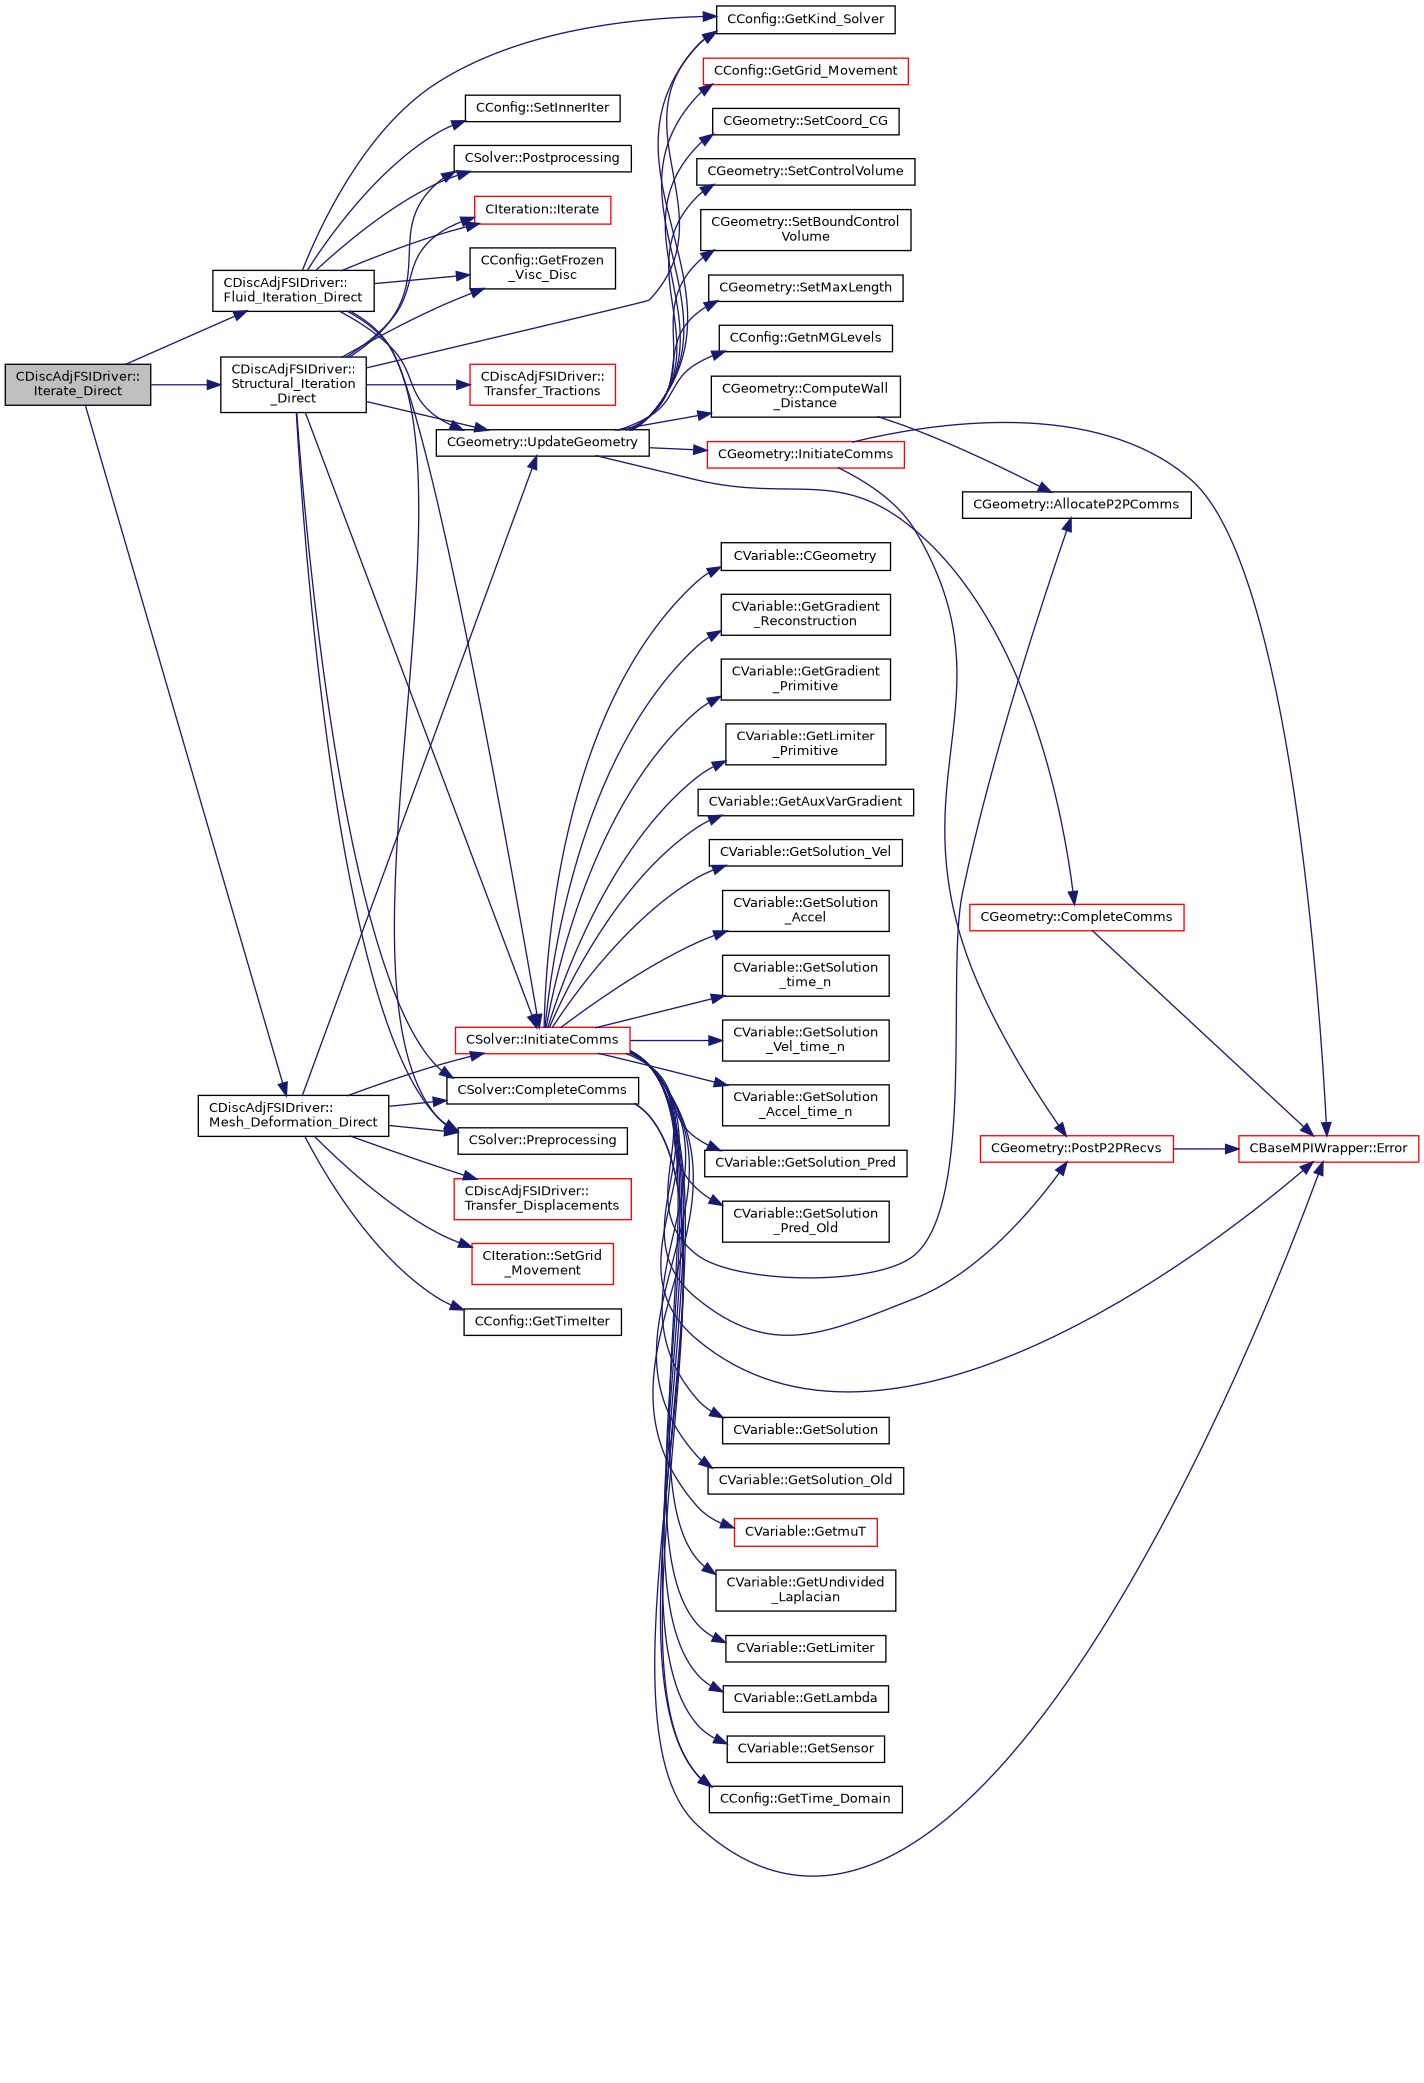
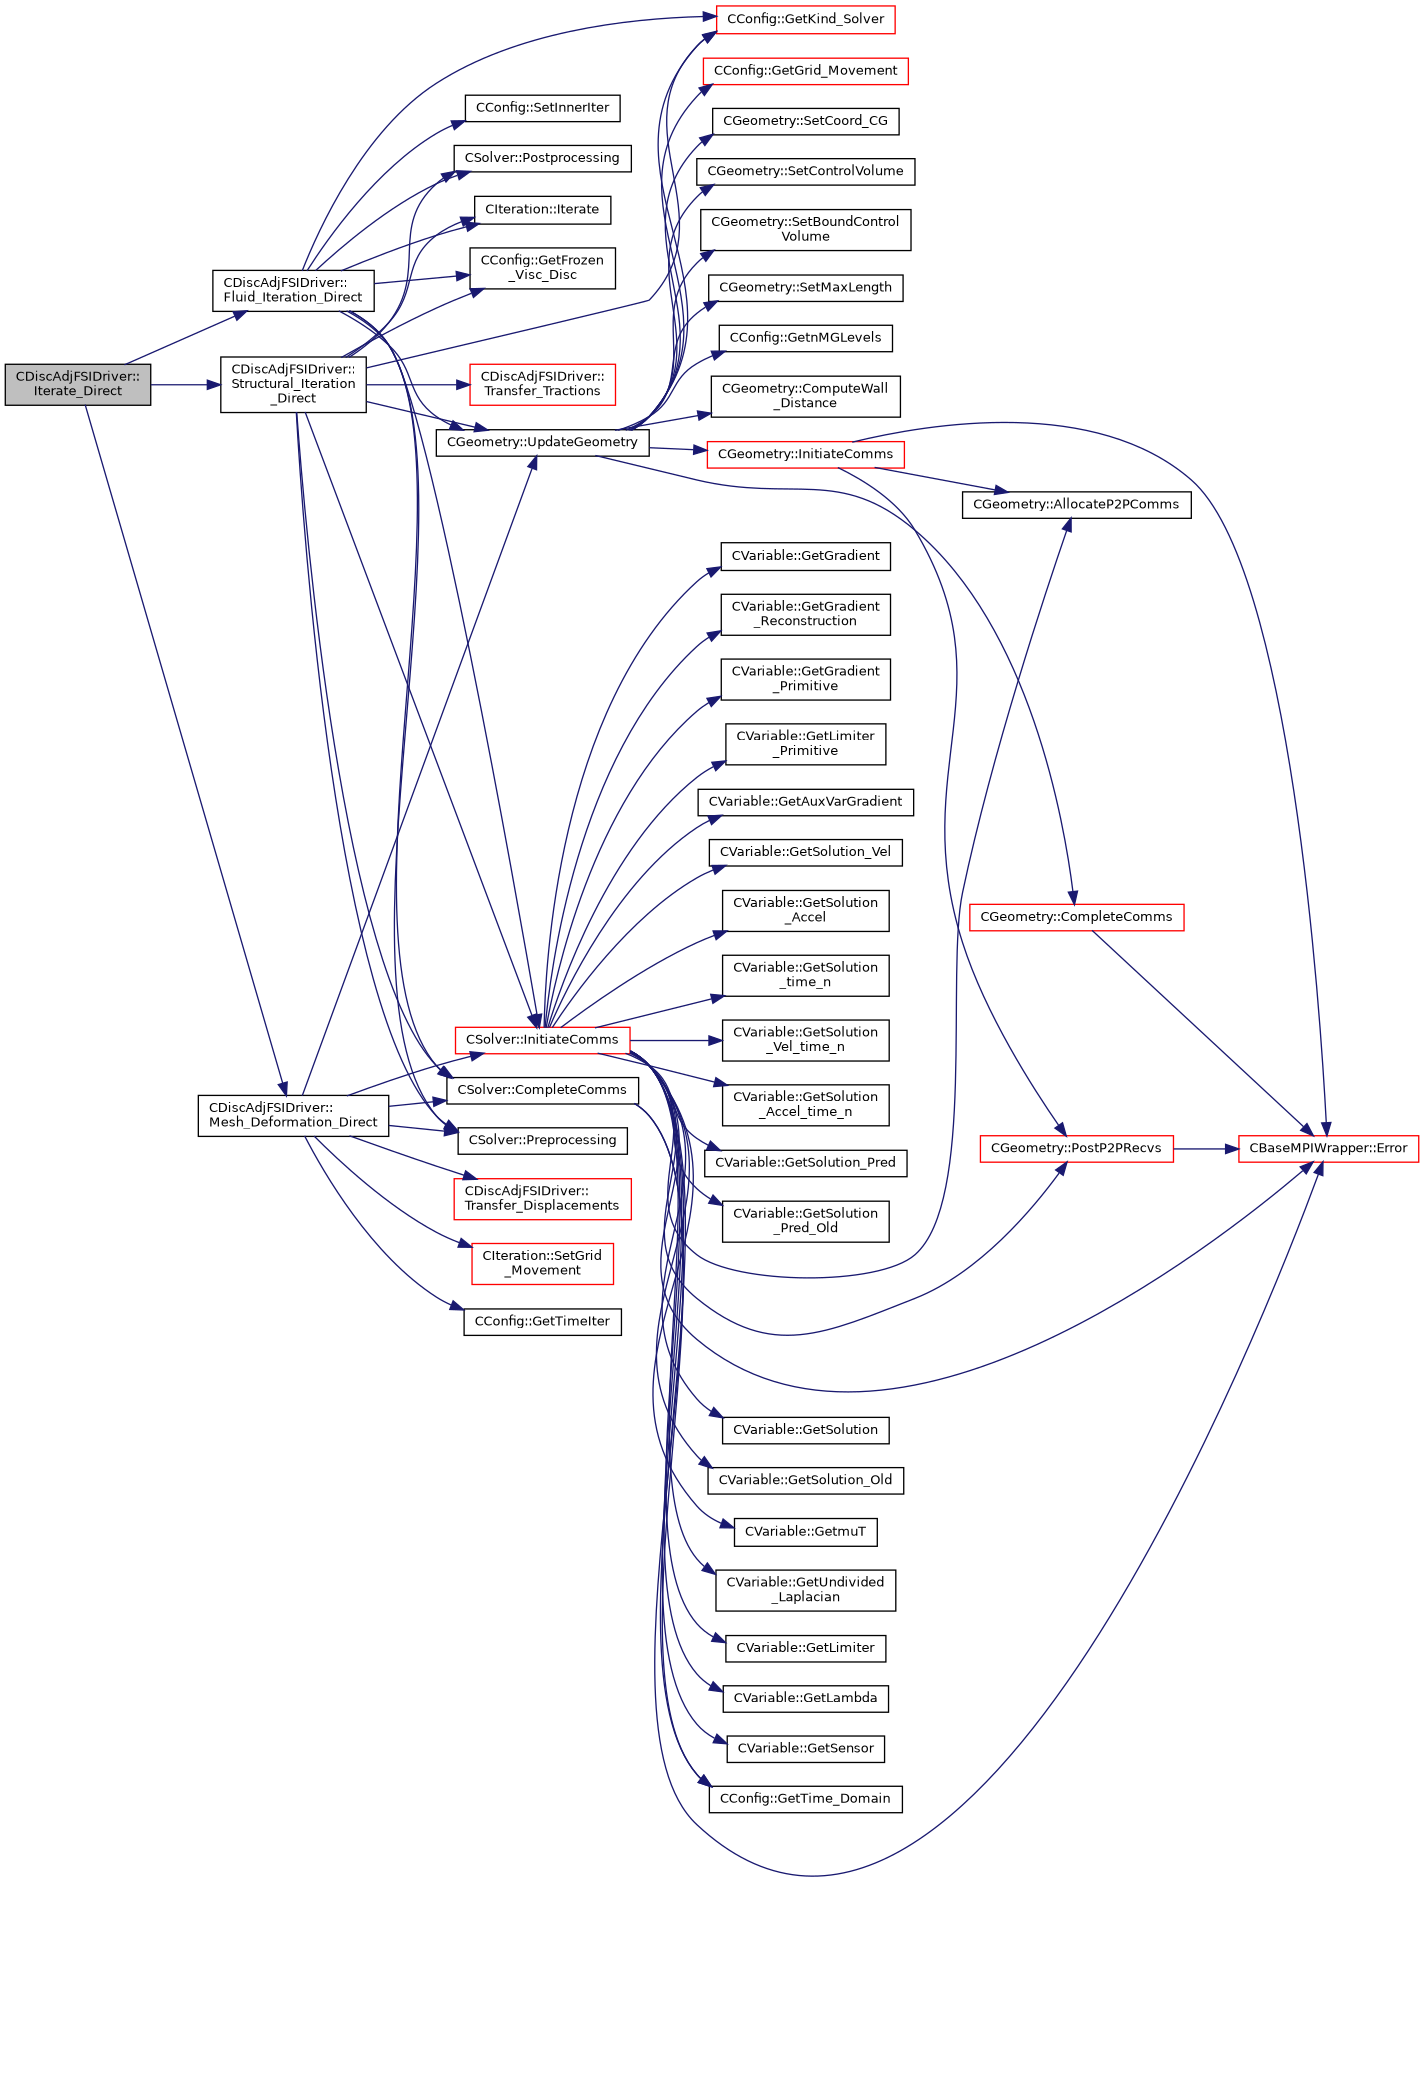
  digraph {
    rankdir=LR
    node [color=black fillcolor=white fontname=Helvetica fontsize=10 shape=record style=filled]
    edge [color=midnightblue fontname=Helvetica fontsize=10 labelfontname=Helvetica labelfontsize=10 style=solid]
    n1 [fillcolor=grey75 fontcolor=black height=0.2 label="CDiscAdjFSIDriver::\lIterate_Direct" width=0.4]
    n2 [height=0.2 label="CDiscAdjFSIDriver::\lFluid_Iteration_Direct" width=0.4]
    n3 [height=0.2 label="CDiscAdjFSIDriver::\lStructural_Iteration\l_Direct" width=0.4]
    n4 [height=0.2 label="CDiscAdjFSIDriver::\lMesh_Deformation_Direct" width=0.4]
-   n5 [height=0.2 label="CConfig::GetKind_Solver" width=0.4]
+   n5 [color=red height=0.2 label="CConfig::GetKind_Solver" width=0.4]
    n6 [height=0.2 label="CConfig::GetFrozen\l_Visc_Disc" width=0.4]
    n7 [height=0.2 label="CGeometry::UpdateGeometry" width=0.4]
    n8 [color=red height=0.2 label="CSolver::InitiateComms" width=0.4]
    n9 [height=0.2 label="CSolver::CompleteComms" width=0.4]
    n10 [height=0.2 label="CSolver::Preprocessing" width=0.4]
    n11 [height=0.2 label="CSolver::Postprocessing" width=0.4]
    n12 [height=0.2 label="CConfig::SetInnerIter" width=0.4]
-   n13 [color=red height=0.2 label="CIteration::Iterate" width=0.4]
+   n13 [height=0.2 label="CIteration::Iterate" width=0.4]
    n14 [color=red height=0.2 label="CDiscAdjFSIDriver::\lTransfer_Tractions" width=0.4]
    n15 [height=0.2 label="CConfig::GetTimeIter" width=0.4]
    n16 [color=red height=0.2 label="CDiscAdjFSIDriver::\lTransfer_Displacements" width=0.4]
    n17 [color=red height=0.2 label="CIteration::SetGrid\l_Movement" width=0.4]
    n18 [color=red height=0.2 label="CGeometry::InitiateComms" width=0.4]
    n19 [color=red height=0.2 label="CGeometry::CompleteComms" width=0.4]
    n20 [color=red height=0.2 label="CConfig::GetGrid_Movement" width=0.4]
    n21 [height=0.2 label="CGeometry::SetCoord_CG" width=0.4]
    n22 [height=0.2 label="CGeometry::SetControlVolume" width=0.4]
    n23 [height=0.2 label="CGeometry::SetBoundControl\lVolume" width=0.4]
    n24 [height=0.2 label="CGeometry::SetMaxLength" width=0.4]
    n25 [height=0.2 label="CConfig::GetnMGLevels" width=0.4]
    n26 [height=0.2 label="CGeometry::ComputeWall\l_Distance" width=0.4]
    n27 [color=red height=0.2 label="CBaseMPIWrapper::Error" width=0.4]
    n28 [height=0.2 label="CGeometry::AllocateP2PComms" width=0.4]
    n29 [color=red height=0.2 label="CGeometry::PostP2PRecvs" width=0.4]
    n30 [height=0.2 label="CConfig::GetTime_Domain" width=0.4]
    n31 [height=0.2 label="CVariable::GetSolution" width=0.4]
    n32 [height=0.2 label="CVariable::GetSolution_Old" width=0.4]
-   n33 [color=red height=0.2 label="CVariable::GetmuT" width=0.4]
+   n33 [height=0.2 label="CVariable::GetmuT" width=0.4]
    n34 [height=0.2 label="CVariable::GetUndivided\l_Laplacian" width=0.4]
    n35 [height=0.2 label="CVariable::GetLimiter" width=0.4]
    n36 [height=0.2 label="CVariable::GetLambda" width=0.4]
    n37 [height=0.2 label="CVariable::GetSensor" width=0.4]
-   n38 [height=0.2 label="CVariable::CGeometry" width=0.4]
+   n38 [height=0.2 label="CVariable::GetGradient" width=0.4]
    n39 [height=0.2 label="CVariable::GetGradient\l_Reconstruction" width=0.4]
    n40 [height=0.2 label="CVariable::GetGradient\l_Primitive" width=0.4]
    n41 [height=0.2 label="CVariable::GetLimiter\l_Primitive" width=0.4]
    n42 [height=0.2 label="CVariable::GetAuxVarGradient" width=0.4]
    n43 [height=0.2 label="CVariable::GetSolution_Vel" width=0.4]
    n44 [height=0.2 label="CVariable::GetSolution\l_Accel" width=0.4]
    n45 [height=0.2 label="CVariable::GetSolution\l_time_n" width=0.4]
    n46 [height=0.2 label="CVariable::GetSolution\l_Vel_time_n" width=0.4]
    n47 [height=0.2 label="CVariable::GetSolution\l_Accel_time_n" width=0.4]
    n48 [height=0.2 label="CVariable::GetSolution_Pred" width=0.4]
    n49 [height=0.2 label="CVariable::GetSolution\l_Pred_Old" width=0.4]
    n1 -> n2
    n1 -> n3
    n1 -> n4
    n2 -> n5
    n2 -> n6
    n2 -> n7
    n2 -> n8
+   n2 -> n9
    n2 -> n10
    n2 -> n11
    n2 -> n12
    n2 -> n13
    n3 -> n5
    n3 -> n6
    n3 -> n7
    n3 -> n8
    n3 -> n9
    n3 -> n10
    n3 -> n11
    n3 -> n13
    n3 -> n14
    n4 -> n7
    n4 -> n8
    n4 -> n9
    n4 -> n10
    n4 -> n15
    n4 -> n16
    n4 -> n17
    n7 -> n5
    n7 -> n18
    n7 -> n19
    n7 -> n20
    n7 -> n21
    n7 -> n22
    n7 -> n23
    n7 -> n24
    n7 -> n25
    n7 -> n26
    n8 -> n27
    n8 -> n28
    n8 -> n29
    n8 -> n30
    n8 -> n31
    n8 -> n32
    n8 -> n33
    n8 -> n34
    n8 -> n35
    n8 -> n36
    n8 -> n37
    n8 -> n38
    n8 -> n39
    n8 -> n40
    n8 -> n41
    n8 -> n42
    n8 -> n43
    n8 -> n44
    n8 -> n45
    n8 -> n46
    n8 -> n47
    n8 -> n48
    n8 -> n49
    n9 -> n27
    n9 -> n30
    n18 -> n27
-   n26 -> n28
+   n18 -> n28
    n18 -> n29
    n19 -> n27
    n29 -> n27
  }
